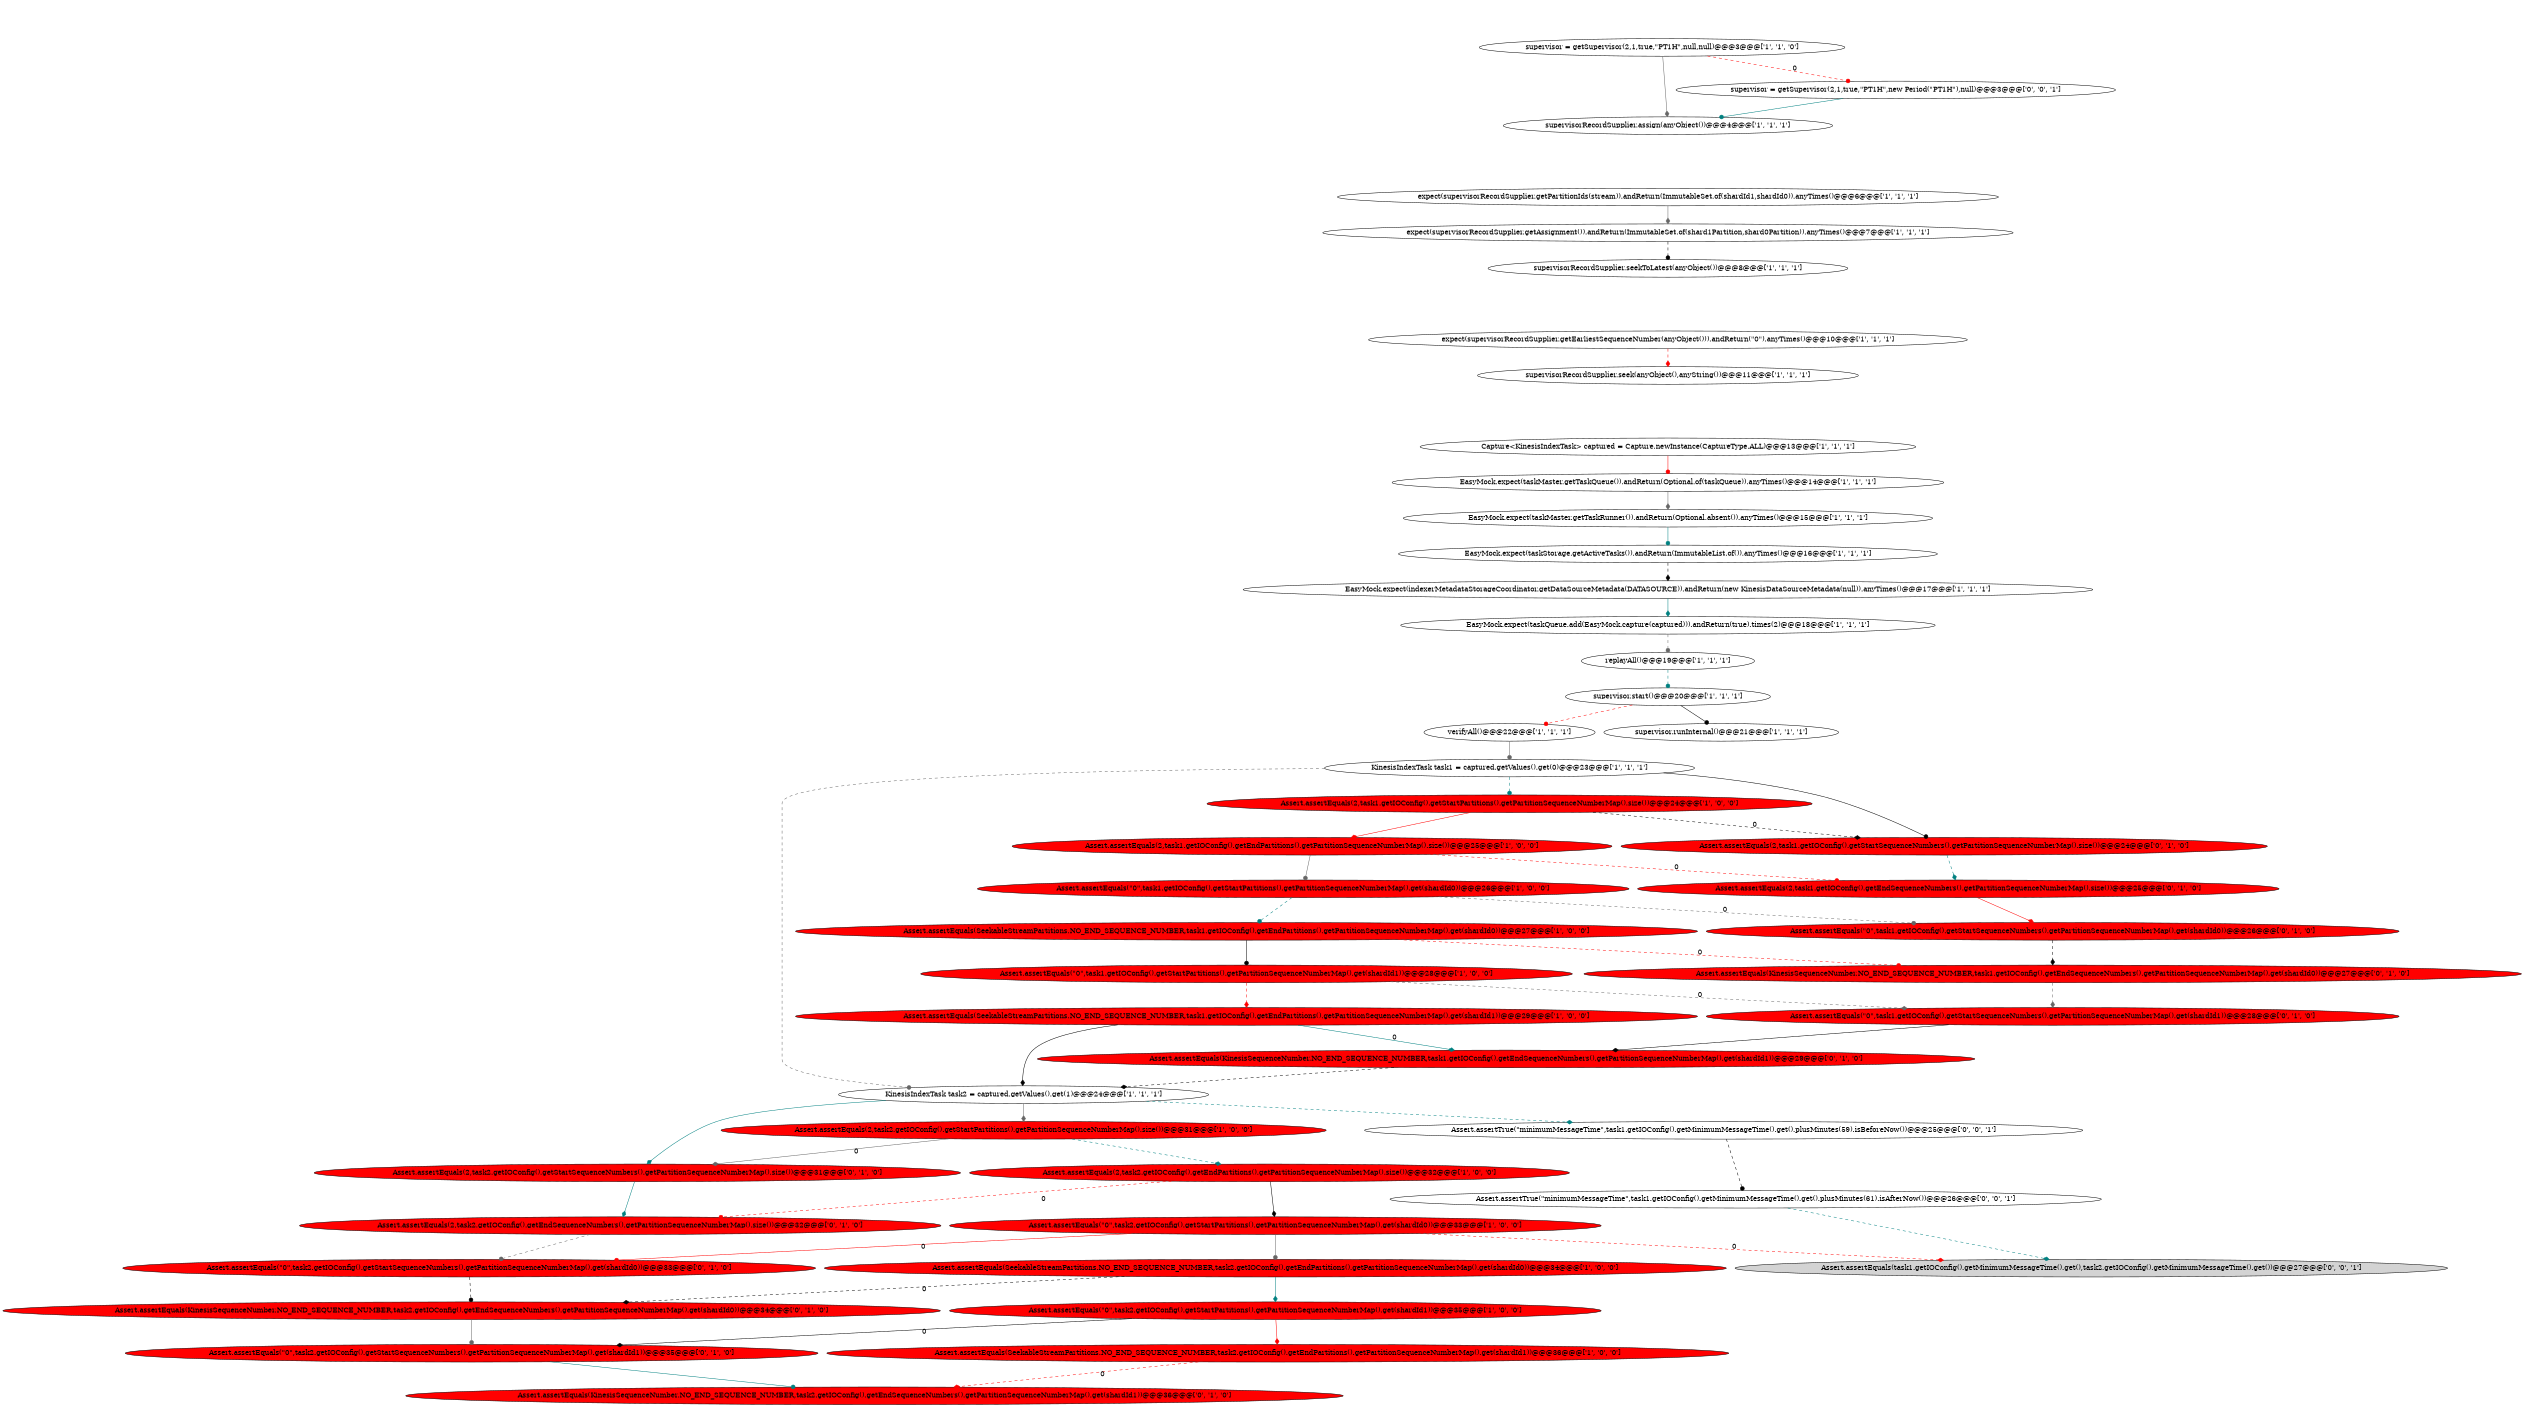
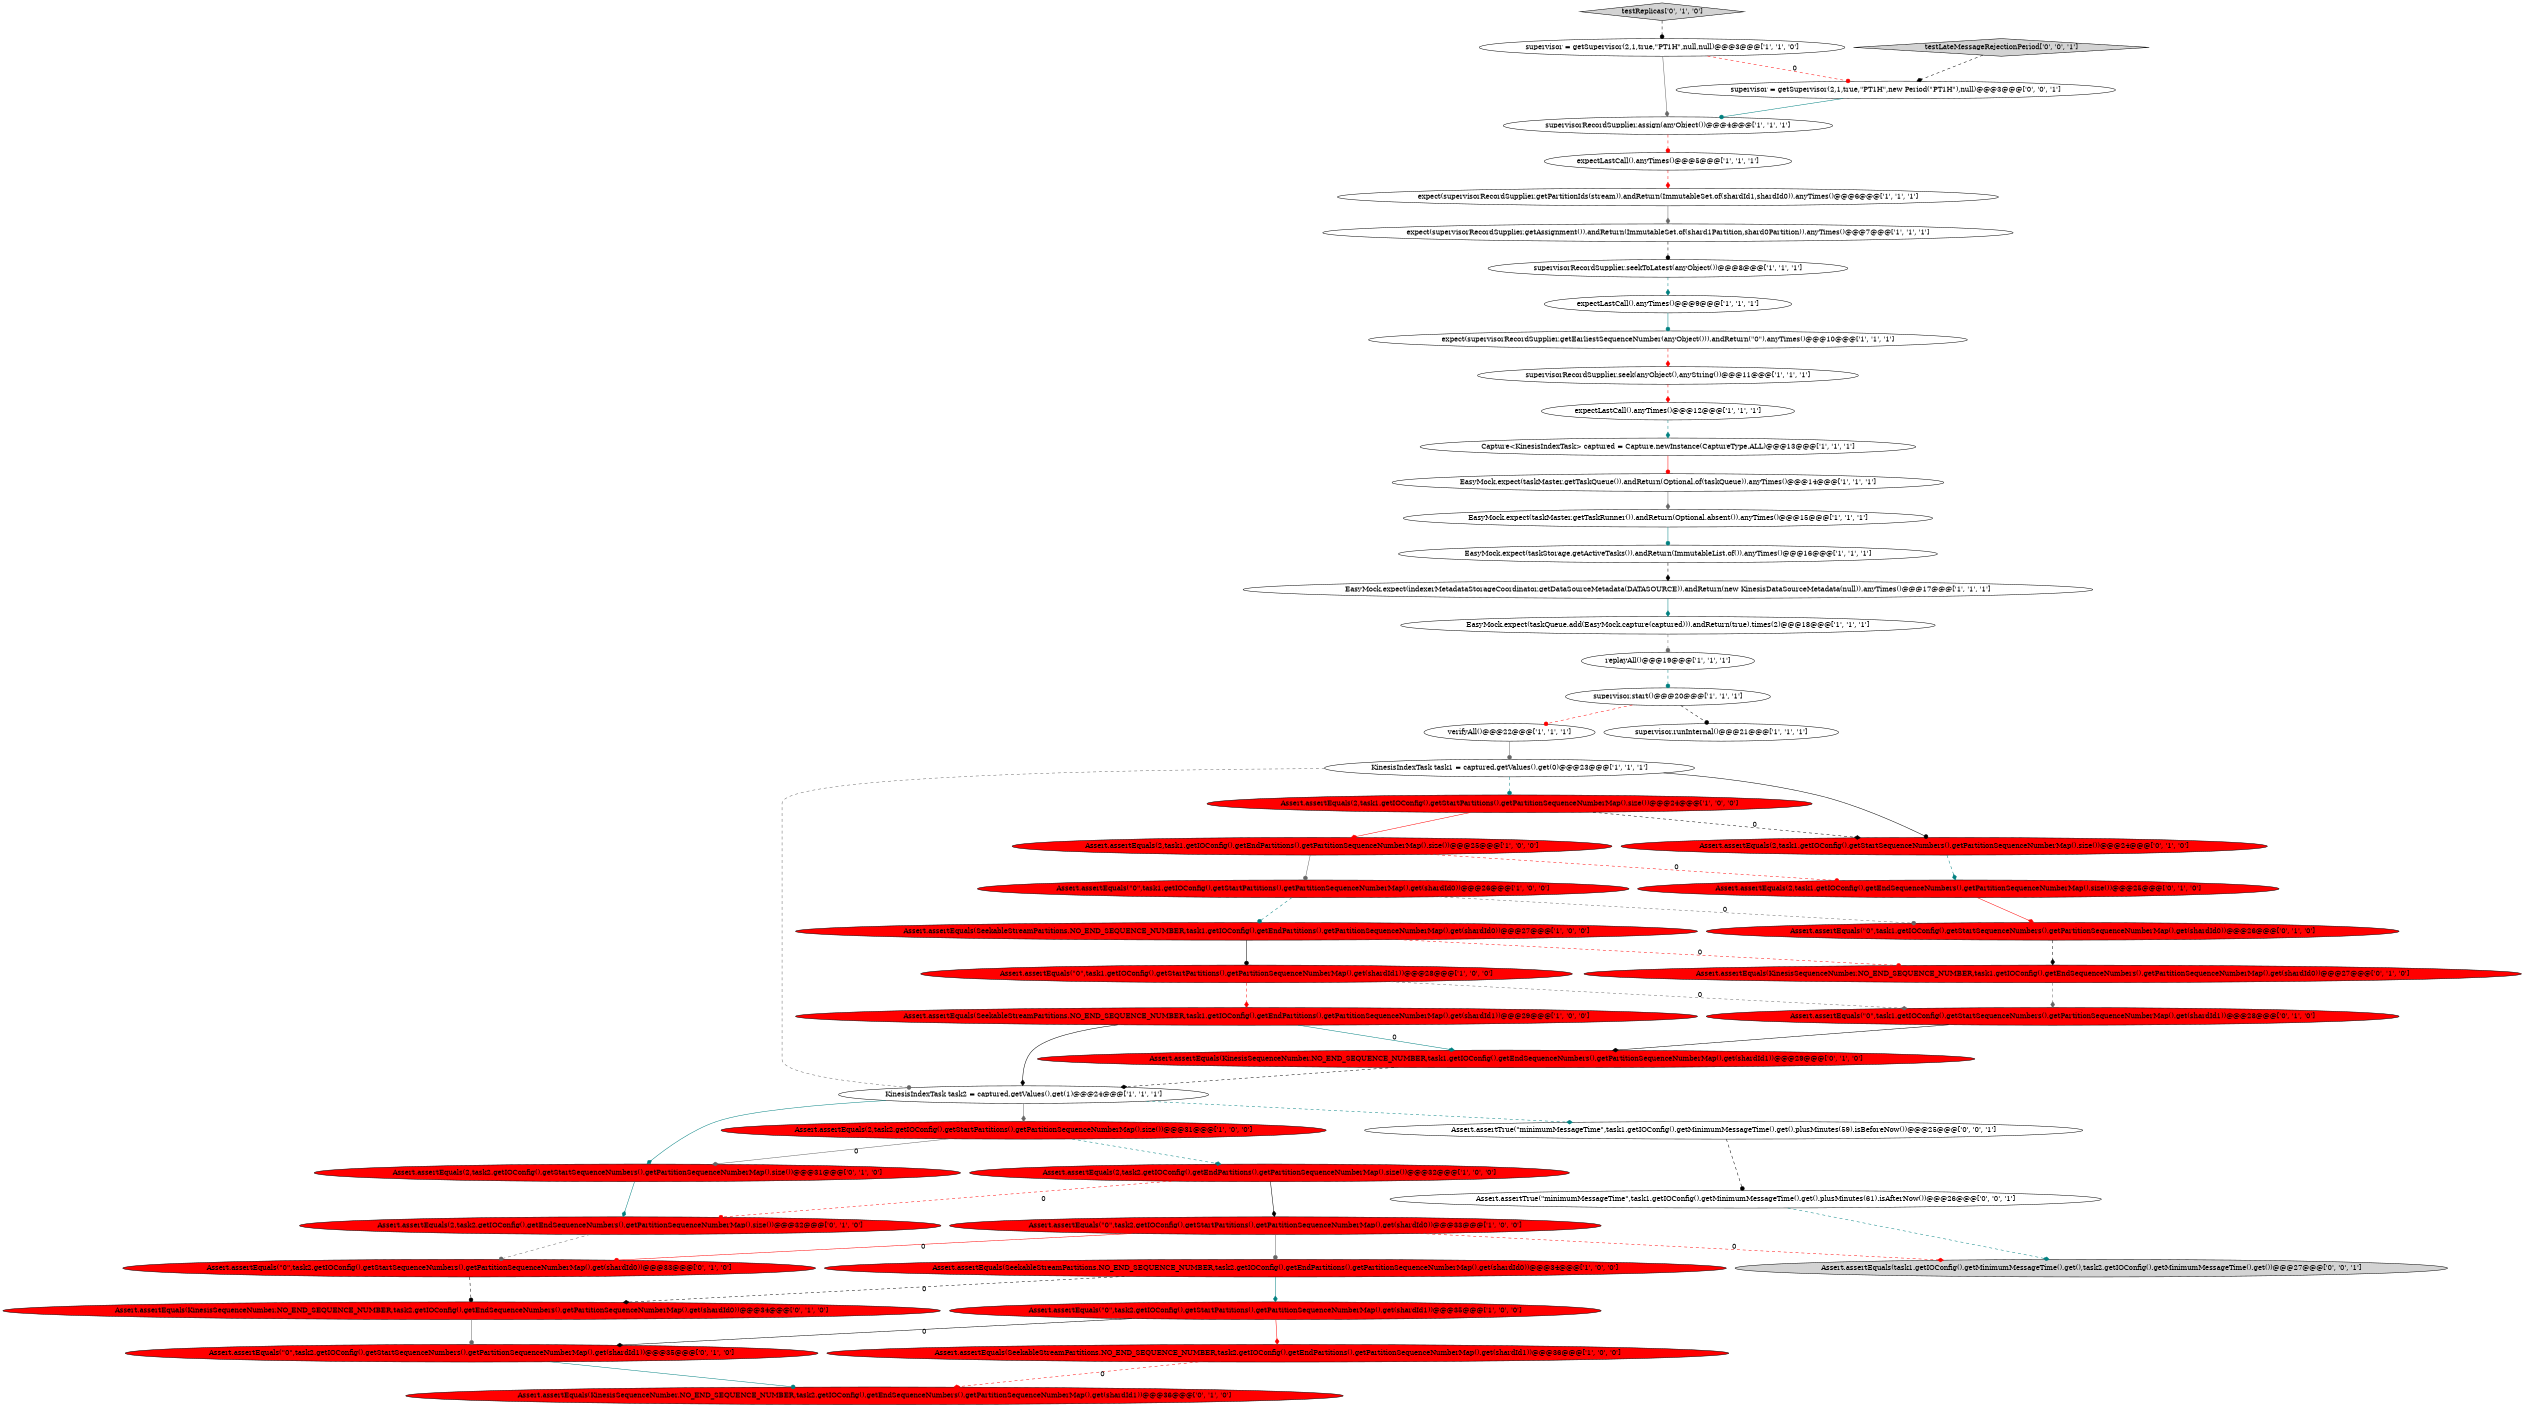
  digraph {
    node [fillcolor=white shape=ellipse style=filled]
    edge [arrowhead=diamond color=teal style=dashed]
    n1 [label="KinesisIndexTask task1 = captured.getValues().get(0)@@@23@@@['1', '1', '1']"]
    n2 [label="KinesisIndexTask task2 = captured.getValues().get(1)@@@24@@@['1', '1', '1']"]
    n3 [fillcolor=red label="Assert.assertEquals(2,task1.getIOConfig().getStartPartitions().getPartitionSequenceNumberMap().size())@@@24@@@['1', '0', '0']"]
    n4 [fillcolor=red label="Assert.assertEquals(2,task1.getIOConfig().getStartSequenceNumbers().getPartitionSequenceNumberMap().size())@@@24@@@['0', '1', '0']"]
    n5 [fillcolor=red label="Assert.assertEquals(2,task2.getIOConfig().getStartPartitions().getPartitionSequenceNumberMap().size())@@@31@@@['1', '0', '0']"]
    n6 [fillcolor=red label="Assert.assertEquals(2,task2.getIOConfig().getStartSequenceNumbers().getPartitionSequenceNumberMap().size())@@@31@@@['0', '1', '0']"]
    n7 [label="Assert.assertTrue(\"minimumMessageTime\",task1.getIOConfig().getMinimumMessageTime().get().plusMinutes(59).isBeforeNow())@@@25@@@['0', '0', '1']"]
    n8 [fillcolor=red label="Assert.assertEquals(2,task1.getIOConfig().getEndPartitions().getPartitionSequenceNumberMap().size())@@@25@@@['1', '0', '0']"]
    n9 [fillcolor=red label="Assert.assertEquals(2,task1.getIOConfig().getEndSequenceNumbers().getPartitionSequenceNumberMap().size())@@@25@@@['0', '1', '0']"]
    n10 [label="supervisorRecordSupplier.seekToLatest(anyObject())@@@8@@@['1', '1', '1']"]
+   n11 [label="expectLastCall().anyTimes()@@@9@@@['1', '1', '1']"]
    n12 [label="expect(supervisorRecordSupplier.getEarliestSequenceNumber(anyObject())).andReturn(\"0\").anyTimes()@@@10@@@['1', '1', '1']"]
    n13 [fillcolor=red label="Assert.assertEquals(SeekableStreamPartitions.NO_END_SEQUENCE_NUMBER,task2.getIOConfig().getEndPartitions().getPartitionSequenceNumberMap().get(shardId0))@@@34@@@['1', '0', '0']"]
    n14 [fillcolor=red label="Assert.assertEquals(KinesisSequenceNumber.NO_END_SEQUENCE_NUMBER,task2.getIOConfig().getEndSequenceNumbers().getPartitionSequenceNumberMap().get(shardId0))@@@34@@@['0', '1', '0']"]
    n15 [fillcolor=red label="Assert.assertEquals(\"0\",task2.getIOConfig().getStartPartitions().getPartitionSequenceNumberMap().get(shardId1))@@@35@@@['1', '0', '0']"]
    n16 [fillcolor=red label="Assert.assertEquals(\"0\",task2.getIOConfig().getStartSequenceNumbers().getPartitionSequenceNumberMap().get(shardId1))@@@35@@@['0', '1', '0']"]
    n17 [fillcolor=red label="Assert.assertEquals(SeekableStreamPartitions.NO_END_SEQUENCE_NUMBER,task2.getIOConfig().getEndPartitions().getPartitionSequenceNumberMap().get(shardId1))@@@36@@@['1', '0', '0']"]
    n18 [fillcolor=red label="Assert.assertEquals(2,task2.getIOConfig().getEndPartitions().getPartitionSequenceNumberMap().size())@@@32@@@['1', '0', '0']"]
    n19 [fillcolor=red label="Assert.assertEquals(2,task2.getIOConfig().getEndSequenceNumbers().getPartitionSequenceNumberMap().size())@@@32@@@['0', '1', '0']"]
    n20 [fillcolor=red label="Assert.assertEquals(\"0\",task2.getIOConfig().getStartPartitions().getPartitionSequenceNumberMap().get(shardId0))@@@33@@@['1', '0', '0']"]
    n21 [fillcolor=lightgray label="Assert.assertEquals(task1.getIOConfig().getMinimumMessageTime().get(),task2.getIOConfig().getMinimumMessageTime().get())@@@27@@@['0', '0', '1']"]
    n22 [fillcolor=red label="Assert.assertEquals(\"0\",task1.getIOConfig().getStartSequenceNumbers().getPartitionSequenceNumberMap().get(shardId0))@@@26@@@['0', '1', '0']"]
    n23 [fillcolor=red label="Assert.assertEquals(KinesisSequenceNumber.NO_END_SEQUENCE_NUMBER,task1.getIOConfig().getEndSequenceNumbers().getPartitionSequenceNumberMap().get(shardId0))@@@27@@@['0', '1', '0']"]
    n24 [label="expect(supervisorRecordSupplier.getAssignment()).andReturn(ImmutableSet.of(shard1Partition,shard0Partition)).anyTimes()@@@7@@@['1', '1', '1']"]
    n25 [label="supervisor = getSupervisor(2,1,true,\"PT1H\",null,null)@@@3@@@['1', '1', '0']"]
    n26 [label="supervisorRecordSupplier.assign(anyObject())@@@4@@@['1', '1', '1']"]
    n27 [label="supervisor = getSupervisor(2,1,true,\"PT1H\",new Period(\"PT1H\"),null)@@@3@@@['0', '0', '1']"]
+   n28 [label="expectLastCall().anyTimes()@@@5@@@['1', '1', '1']"]
    n29 [fillcolor=red label="Assert.assertEquals(KinesisSequenceNumber.NO_END_SEQUENCE_NUMBER,task2.getIOConfig().getEndSequenceNumbers().getPartitionSequenceNumberMap().get(shardId1))@@@36@@@['0', '1', '0']"]
    n30 [label="supervisor.runInternal()@@@21@@@['1', '1', '1']"]
    n31 [label="verifyAll()@@@22@@@['1', '1', '1']"]
    n32 [fillcolor=red label="Assert.assertEquals(\"0\",task2.getIOConfig().getStartSequenceNumbers().getPartitionSequenceNumberMap().get(shardId0))@@@33@@@['0', '1', '0']"]
    n33 [label="expect(supervisorRecordSupplier.getPartitionIds(stream)).andReturn(ImmutableSet.of(shardId1,shardId0)).anyTimes()@@@6@@@['1', '1', '1']"]
    n34 [label="EasyMock.expect(taskMaster.getTaskQueue()).andReturn(Optional.of(taskQueue)).anyTimes()@@@14@@@['1', '1', '1']"]
    n35 [label="EasyMock.expect(taskMaster.getTaskRunner()).andReturn(Optional.absent()).anyTimes()@@@15@@@['1', '1', '1']"]
    n36 [label="EasyMock.expect(taskStorage.getActiveTasks()).andReturn(ImmutableList.of()).anyTimes()@@@16@@@['1', '1', '1']"]
+   n37 [fillcolor=lightgray label="testReplicas['0', '1', '0']" shape=diamond]
+   n38 [label="expectLastCall().anyTimes()@@@12@@@['1', '1', '1']"]
    n39 [label="Capture<KinesisIndexTask> captured = Capture.newInstance(CaptureType.ALL)@@@13@@@['1', '1', '1']"]
    n40 [label="supervisorRecordSupplier.seek(anyObject(),anyString())@@@11@@@['1', '1', '1']"]
    n41 [label="Assert.assertTrue(\"minimumMessageTime\",task1.getIOConfig().getMinimumMessageTime().get().plusMinutes(61).isAfterNow())@@@26@@@['0', '0', '1']"]
    n42 [label="replayAll()@@@19@@@['1', '1', '1']"]
    n43 [label="supervisor.start()@@@20@@@['1', '1', '1']"]
    n44 [label="EasyMock.expect(taskQueue.add(EasyMock.capture(captured))).andReturn(true).times(2)@@@18@@@['1', '1', '1']"]
    n45 [fillcolor=red label="Assert.assertEquals(\"0\",task1.getIOConfig().getStartPartitions().getPartitionSequenceNumberMap().get(shardId1))@@@28@@@['1', '0', '0']"]
    n46 [fillcolor=red label="Assert.assertEquals(SeekableStreamPartitions.NO_END_SEQUENCE_NUMBER,task1.getIOConfig().getEndPartitions().getPartitionSequenceNumberMap().get(shardId1))@@@29@@@['1', '0', '0']"]
    n47 [fillcolor=red label="Assert.assertEquals(\"0\",task1.getIOConfig().getStartSequenceNumbers().getPartitionSequenceNumberMap().get(shardId1))@@@28@@@['0', '1', '0']"]
    n48 [fillcolor=red label="Assert.assertEquals(KinesisSequenceNumber.NO_END_SEQUENCE_NUMBER,task1.getIOConfig().getEndSequenceNumbers().getPartitionSequenceNumberMap().get(shardId1))@@@29@@@['0', '1', '0']"]
    n49 [label="EasyMock.expect(indexerMetadataStorageCoordinator.getDataSourceMetadata(DATASOURCE)).andReturn(new KinesisDataSourceMetadata(null)).anyTimes()@@@17@@@['1', '1', '1']"]
+   n50 [fillcolor=lightgray label="testLateMessageRejectionPeriod['0', '0', '1']" shape=diamond]
    n51 [fillcolor=red label="Assert.assertEquals(\"0\",task1.getIOConfig().getStartPartitions().getPartitionSequenceNumberMap().get(shardId0))@@@26@@@['1', '0', '0']"]
    n52 [fillcolor=red label="Assert.assertEquals(SeekableStreamPartitions.NO_END_SEQUENCE_NUMBER,task1.getIOConfig().getEndPartitions().getPartitionSequenceNumberMap().get(shardId0))@@@27@@@['1', '0', '0']"]
    n1 -> n2 [arrowhead=dot color=gray40]
    n1 -> n3 [arrowhead=dot]
    n1 -> n4 [arrowhead=dot color=black style=solid]
    n2 -> n5 [color=gray40 style=solid]
    n2 -> n6 [style=solid]
    n2 -> n7
    n3 -> n4 [color=black label=0]
    n3 -> n8 [color=red style=solid]
    n4 -> n9
    n5 -> n6 [color=gray40 label=0 style=solid]
    n5 -> n18
    n6 -> n19 [style=solid]
    n7 -> n41 [arrowhead=dot color=black]
    n8 -> n9 [arrowhead=dot color=red label=0]
    n8 -> n51 [arrowhead=dot color=gray40 style=solid]
    n9 -> n22 [color=red style=solid]
+   n10 -> n11
+   n11 -> n12 [arrowhead=dot style=solid]
    n12 -> n40 [color=red]
    n13 -> n14 [color=black label=0]
    n13 -> n15 [style=solid]
    n14 -> n16 [arrowhead=dot color=gray40 style=solid]
    n15 -> n16 [color=black label=0 style=solid]
    n15 -> n17 [color=red style=solid]
    n16 -> n29 [arrowhead=dot style=solid]
    n17 -> n29 [color=red label=0]
    n18 -> n19 [arrowhead=dot color=red label=0]
    n18 -> n20 [color=black style=solid]
    n19 -> n32 [arrowhead=dot color=gray40]
    n20 -> n13 [arrowhead=dot color=gray40 style=solid]
    n20 -> n21 [color=red label=0]
    n20 -> n32 [arrowhead=dot color=red label=0 style=solid]
    n22 -> n23 [color=black]
    n23 -> n47 [color=gray40]
    n24 -> n10 [arrowhead=dot color=black]
    n25 -> n26 [color=gray40 style=solid]
    n25 -> n27 [arrowhead=dot color=red label=0]
+   n26 -> n28 [arrowhead=dot color=red]
    n27 -> n26 [arrowhead=dot style=solid]
+   n28 -> n33 [color=red]
    n31 -> n1 [arrowhead=dot color=gray40 style=solid]
    n32 -> n14 [arrowhead=dot color=black]
    n33 -> n24 [color=gray40 style=solid]
    n34 -> n35 [color=gray40 style=solid]
    n35 -> n36 [arrowhead=dot style=solid]
    n36 -> n49 [color=black]
+   n37 -> n25 [arrowhead=dot color=black]
+   n38 -> n39
    n39 -> n34 [arrowhead=dot color=red style=solid]
+   n40 -> n38 [color=red]
    n41 -> n21
    n42 -> n43 [arrowhead=dot]
-   n43 -> n30 [arrowhead=dot color=black style=solid]
+   n43 -> n30 [arrowhead=dot color=black]
    n43 -> n31 [arrowhead=dot color=red]
    n44 -> n42 [arrowhead=dot color=gray40]
    n45 -> n46 [color=red]
    n45 -> n47 [color=gray40 label=0]
    n46 -> n2 [color=black style=solid]
    n46 -> n48 [label=0 style=solid]
    n47 -> n48 [color=black style=solid]
    n48 -> n2 [color=black]
    n49 -> n44 [style=solid]
+   n50 -> n27 [color=black]
    n51 -> n22 [arrowhead=dot color=gray40 label=0]
    n51 -> n52 [arrowhead=dot]
    n52 -> n23 [arrowhead=dot color=red label=0]
    n52 -> n45 [arrowhead=dot color=black style=solid]
  }
